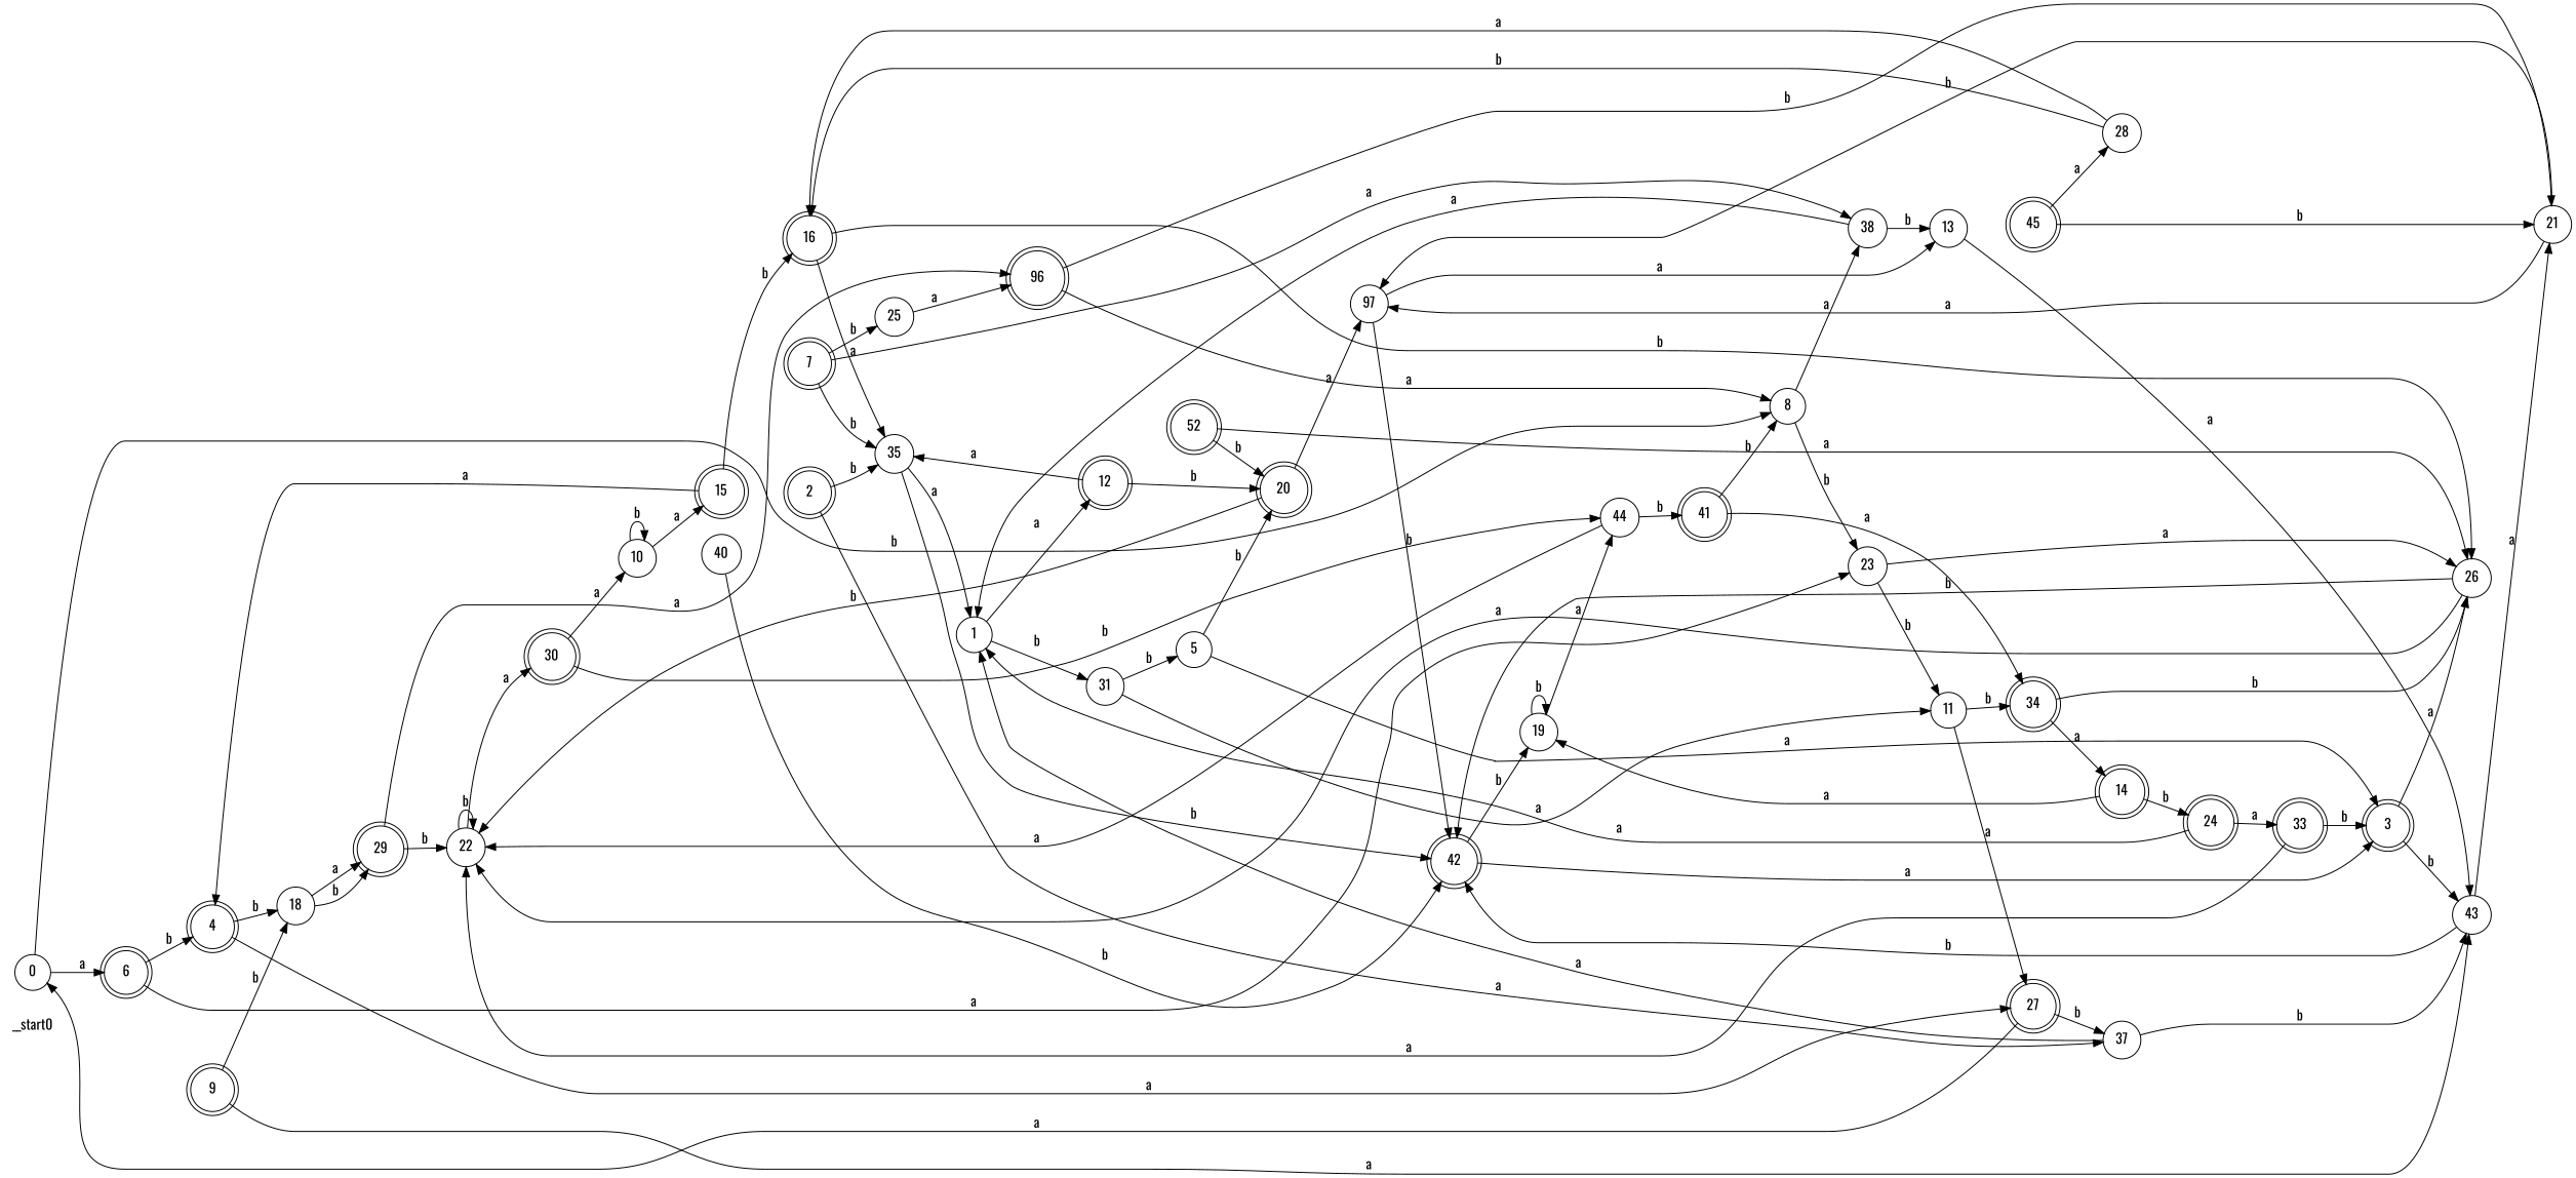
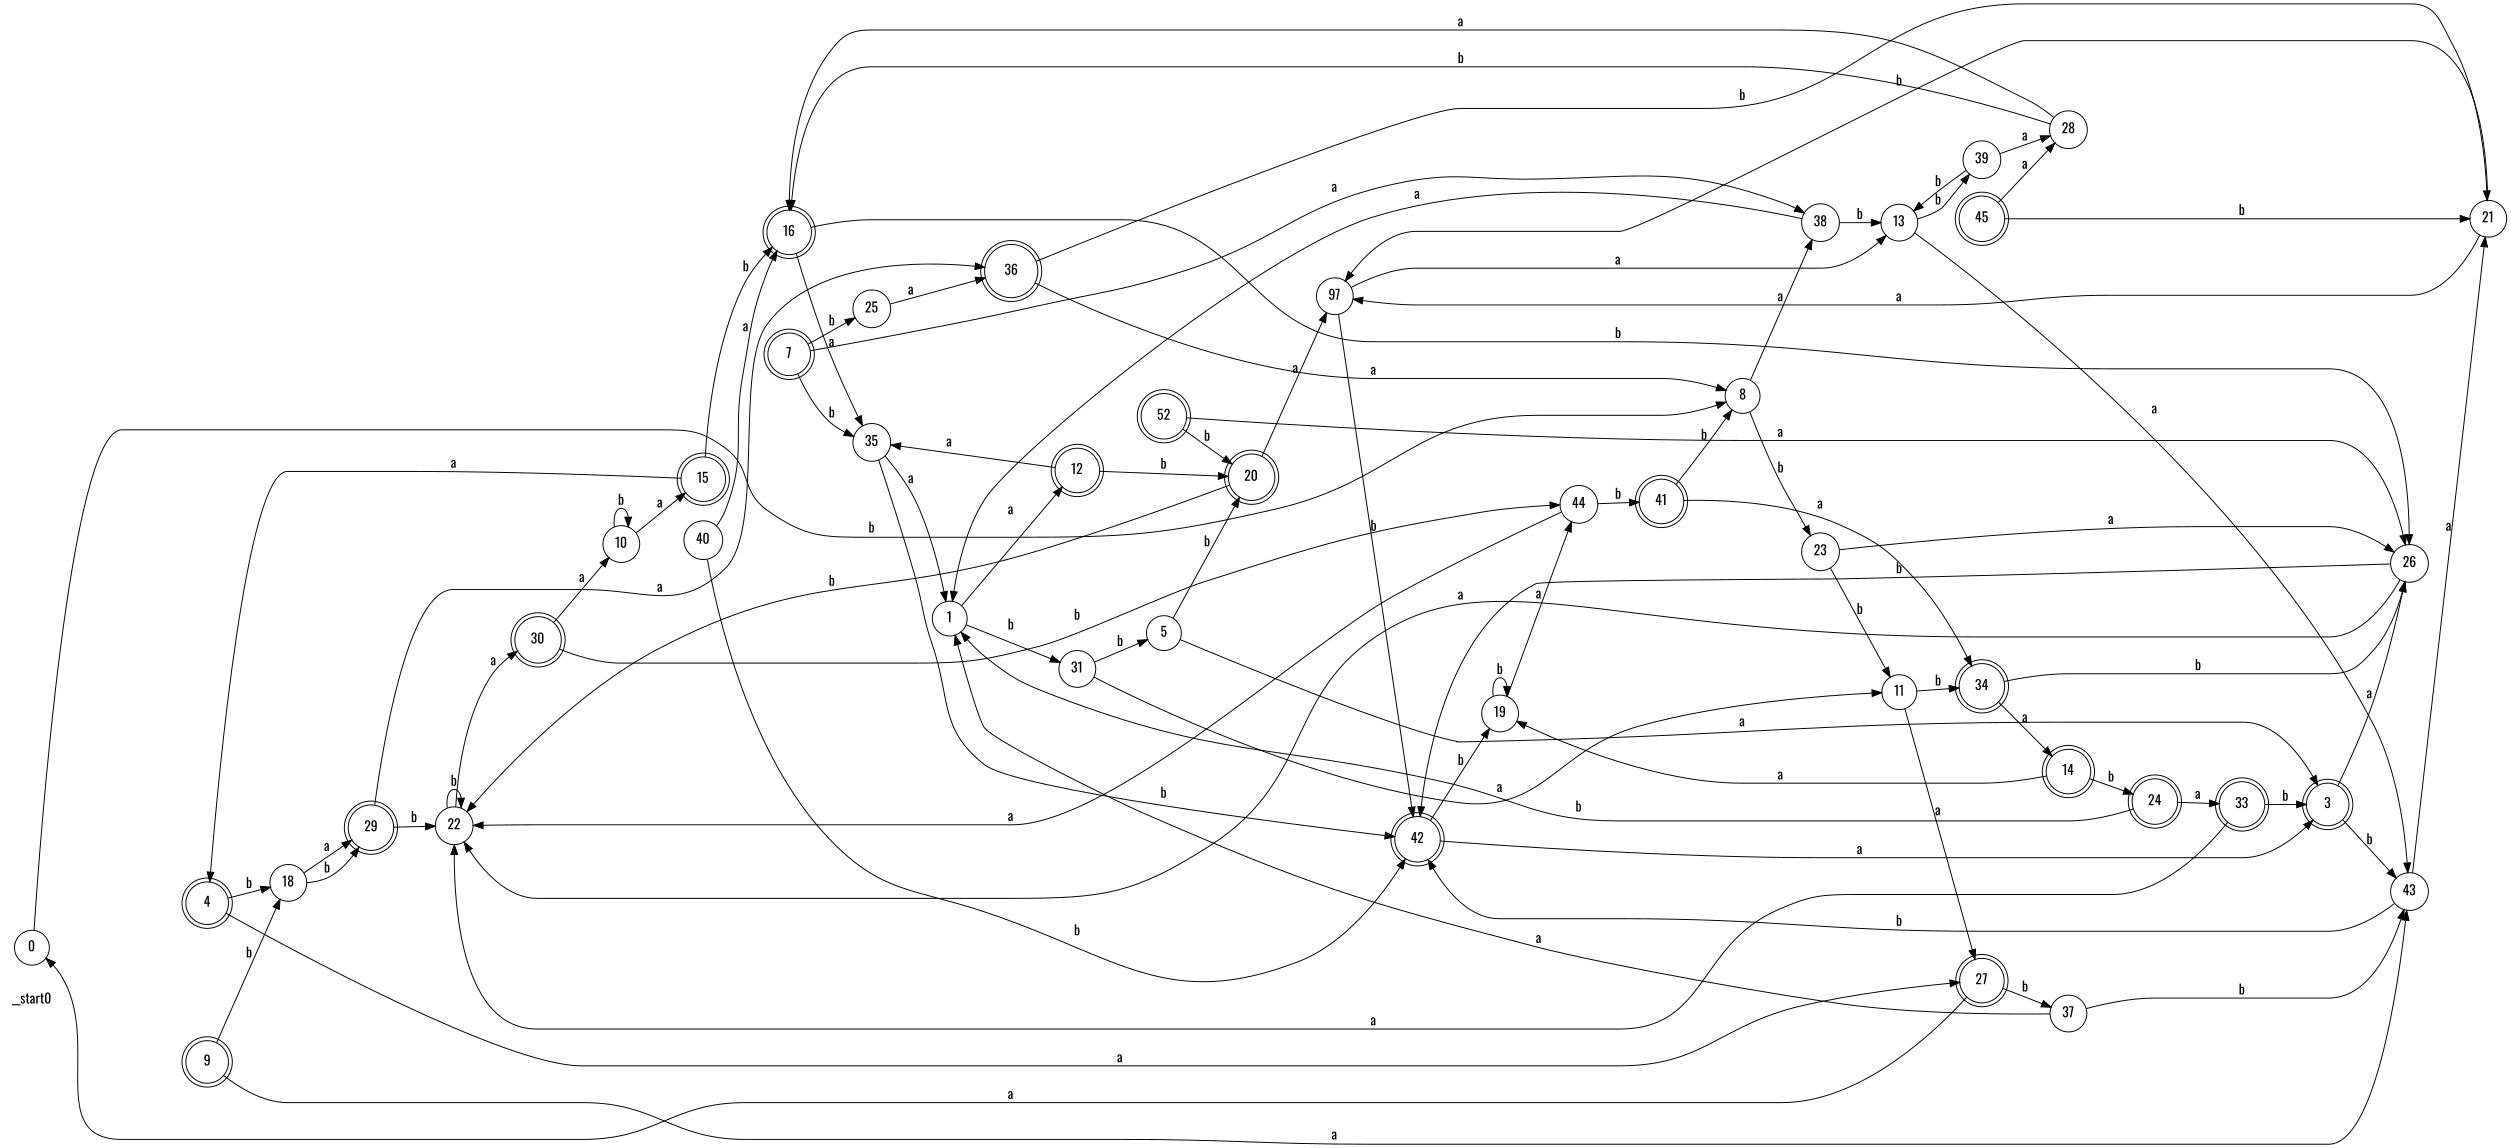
  digraph {
    fontname=Oswald
    rankdir=LR
    node [fontname=Oswald shape=circle color=black fillcolor=white style=filled]
    edge [fontname=Oswald]
    __start0 [shape=none color="" fillcolor="" style=""]
    n2 [label=0]
-   n3 [label=6 shape=doublecircle style="rounded,filled"]
    n4 [label=8]
    n5 [label=4 shape=doublecircle style="rounded,filled"]
    n6 [label=23]
    n7 [label=38]
    n8 [label=1]
    n9 [label=12 shape=doublecircle style="rounded,filled"]
    n10 [label=31]
    n11 [label=35]
    n12 [label=20 shape=doublecircle style="rounded,filled"]
    n13 [label=5]
    n14 [label=11]
-   n15 [label=2 shape=doublecircle style="rounded,filled"]
    n16 [label=37]
    n17 [label=42 shape=doublecircle style="rounded,filled"]
    n18 [label=43]
    n19 [label=3 shape=doublecircle style="rounded,filled"]
    n20 [label=26]
    n21 [label=22]
    n22 [label=21]
    n23 [label=18]
    n24 [label=27 shape=doublecircle style="rounded,filled"]
    n25 [label=29 shape=doublecircle style="rounded,filled"]
    n26 [label=97]
    n27 [label=7 shape=doublecircle style="rounded,filled"]
    n28 [label=25]
    n29 [label=13]
    n30 [label=9 shape=doublecircle style="rounded,filled"]
    n31 [label=10]
    n32 [label=15 shape=doublecircle style="rounded,filled"]
    n33 [label=16 shape=doublecircle style="rounded,filled"]
    n34 [label=34 shape=doublecircle style="rounded,filled"]
    n35 [label=14 shape=doublecircle style="rounded,filled"]
+   n36 [label=39]
    n37 [label=28]
    n38 [label=19]
    n39 [label=24 shape=doublecircle style="rounded,filled"]
    n40 [label=44]
    n41 [label=33 shape=doublecircle style="rounded,filled"]
-   n42 [label=96 shape=doublecircle style="rounded,filled"]
+   n42 [label=36 shape=doublecircle style="rounded,filled"]
    n43 [label=41 shape=doublecircle style="rounded,filled"]
    n44 [label=30 shape=doublecircle style="rounded,filled"]
    n45 [label=52 shape=doublecircle style="rounded,filled"]
    n46 [label=40]
    n47 [label=45 shape=doublecircle style="rounded,filled"]
-   n2 -> n3 [label=a]
    n2 -> n4 [label=b]
-   n3 -> n5 [label=b]
-   n3 -> n6 [label=a]
    n4 -> n6 [label=b]
    n4 -> n7 [label=a]
    n5 -> n23 [label=b]
    n5 -> n24 [label=a]
    n6 -> n14 [label=b]
    n6 -> n20 [label=a]
    n7 -> n8 [label=a]
    n7 -> n29 [label=b]
    n8 -> n9 [label=a]
    n8 -> n10 [label=b]
    n9 -> n11 [label=a]
    n9 -> n12 [label=b]
    n10 -> n13 [label=b]
    n10 -> n14 [label=a]
    n11 -> n8 [label=a]
    n11 -> n17 [label=b]
    n12 -> n21 [label=b]
    n12 -> n26 [label=a]
    n13 -> n12 [label=b]
    n13 -> n19 [label=a]
    n14 -> n24 [label=a]
    n14 -> n34 [label=b]
-   n15 -> n11 [label=b]
-   n15 -> n16 [label=a]
    n16 -> n8 [label=a]
    n16 -> n18 [label=b]
    n17 -> n19 [label=a]
    n17 -> n38 [label=b]
    n18 -> n17 [label=b]
    n18 -> n22 [label=a]
    n19 -> n18 [label=b]
    n19 -> n20 [label=a]
    n20 -> n17 [label=b]
    n20 -> n21 [label=a]
    n21 -> n21 [label=b]
    n21 -> n44 [label=a]
    n22 -> n26 [label=a]
    n22 -> n26 [label=b]
    n23 -> n25 [label=a]
    n23 -> n25 [label=b]
    n24 -> n2 [label=a]
    n24 -> n16 [label=b]
    n25 -> n21 [label=b]
    n25 -> n42 [label=a]
    n26 -> n17 [label=b]
    n26 -> n29 [label=a]
    n27 -> n7 [label=a]
    n27 -> n11 [label=b]
    n27 -> n28 [label=b]
    n28 -> n42 [label=a]
    n29 -> n18 [label=a]
+   n29 -> n36 [label=b]
    n30 -> n18 [label=a]
    n30 -> n23 [label=b]
    n31 -> n31 [label=b]
    n31 -> n32 [label=a]
    n32 -> n5 [label=a]
    n32 -> n33 [label=b]
    n33 -> n11 [label=a]
    n33 -> n20 [label=b]
    n34 -> n20 [label=b]
    n34 -> n35 [label=a]
    n35 -> n38 [label=a]
    n35 -> n39 [label=b]
+   n36 -> n29 [label=b]
+   n36 -> n37 [label=a]
    n37 -> n33 [label=a]
    n37 -> n33 [label=b]
    n38 -> n38 [label=b]
    n38 -> n40 [label=a]
-   n39 -> n8 [label=a]
+   n39 -> n8 [label=b]
    n39 -> n41 [label=a]
    n40 -> n21 [label=a]
    n40 -> n43 [label=b]
    n41 -> n19 [label=b]
    n41 -> n21 [label=a]
    n42 -> n4 [label=a]
    n42 -> n22 [label=b]
    n43 -> n4 [label=b]
    n43 -> n34 [label=a]
    n44 -> n31 [label=a]
    n44 -> n40 [label=b]
    n45 -> n12 [label=b]
    n45 -> n20 [label=a]
    n46 -> n17 [label=b]
+   n46 -> n33 [label=a]
    n47 -> n22 [label=b]
    n47 -> n37 [label=a]
  }
